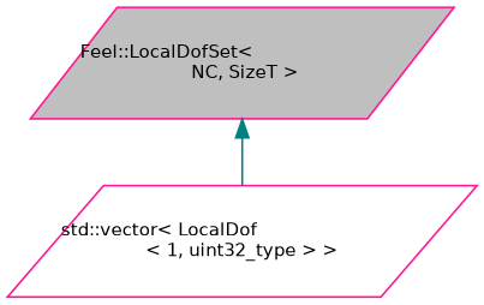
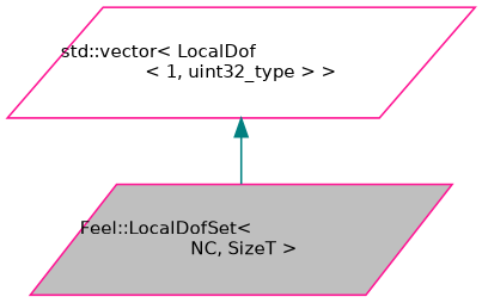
  digraph {
    fontname="DejaVu Sans"
    node [color=deeppink fontname="DejaVu Sans" fontsize=10 shape=parallelogram style=filled]
    n1 [fillcolor=grey75 fontcolor=black height=0.2 label="Feel::LocalDofSet\<\l NC, SizeT \>" width=0.4]
    n2 [fillcolor=white height=0.2 label="std::vector\< LocalDof\l\< 1, uint32_type \> \>" width=0.4]
-   n1 -> n2 [color=teal dir=back fontname="DejaVu Sans" fontsize=10 labelfontname=Helvetica labelfontsize=10 style=solid]
+   n2 -> n1 [color=teal dir=back fontname="DejaVu Sans" fontsize=10 labelfontname=Helvetica labelfontsize=10 style=solid]
  }
